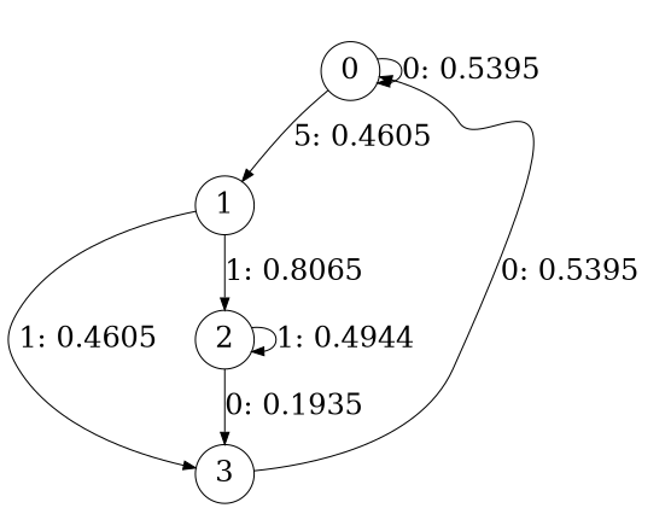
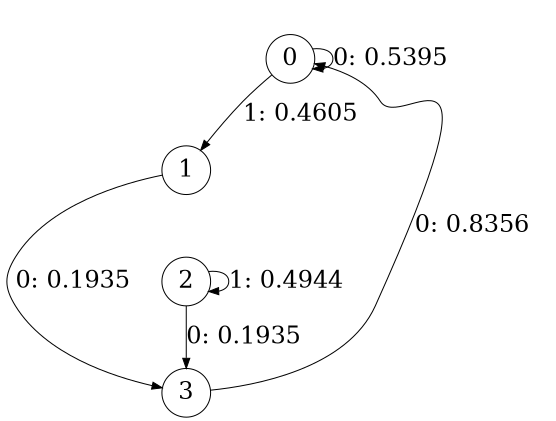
  digraph {
    node [fontsize=24 shape=circle]
    edge [fontsize=24]
    0
    1
    3
    2
    0 -> 0 [label="0: 0.5395   "]
-   0 -> 1 [label="5: 0.4605   "]
-   1 -> 3 [label="1: 0.4605   "]
-   1 -> 2 [label="1: 0.8065   "]
-   3 -> 0 [label="0: 0.5395   "]
+   0 -> 1 [label="1: 0.4605   "]
+   1 -> 3 [label="0: 0.1935   "]
+   3 -> 0 [label="0: 0.8356   "]
    2 -> 3 [label="0: 0.1935   "]
    2 -> 2 [label="1: 0.4944   "]
  }
